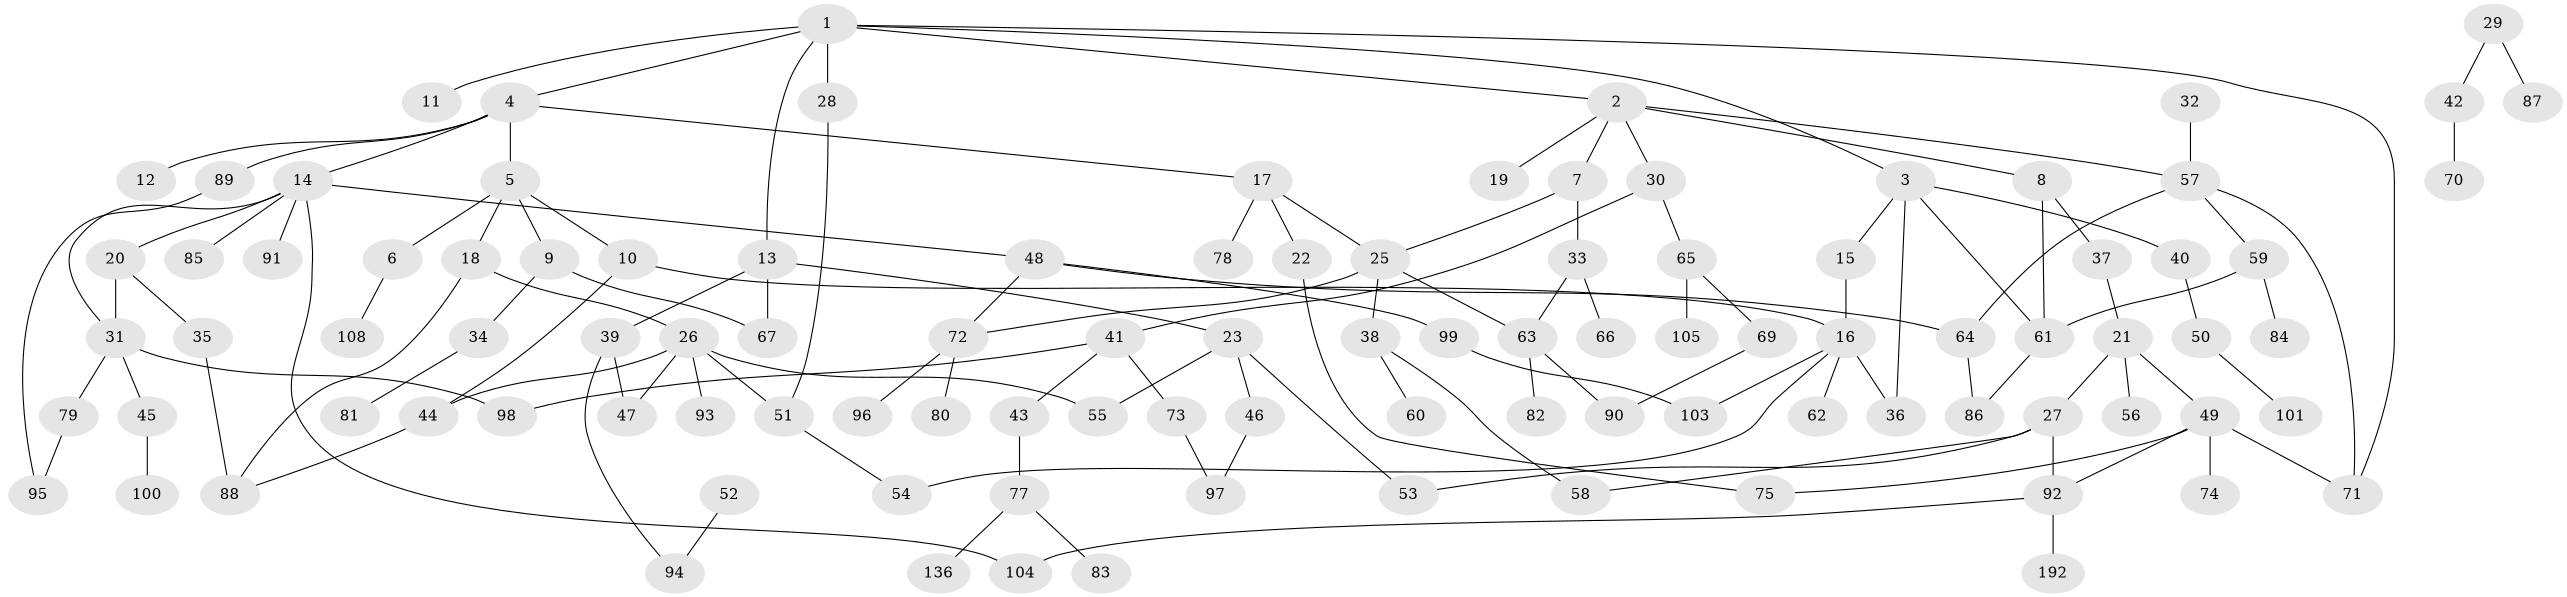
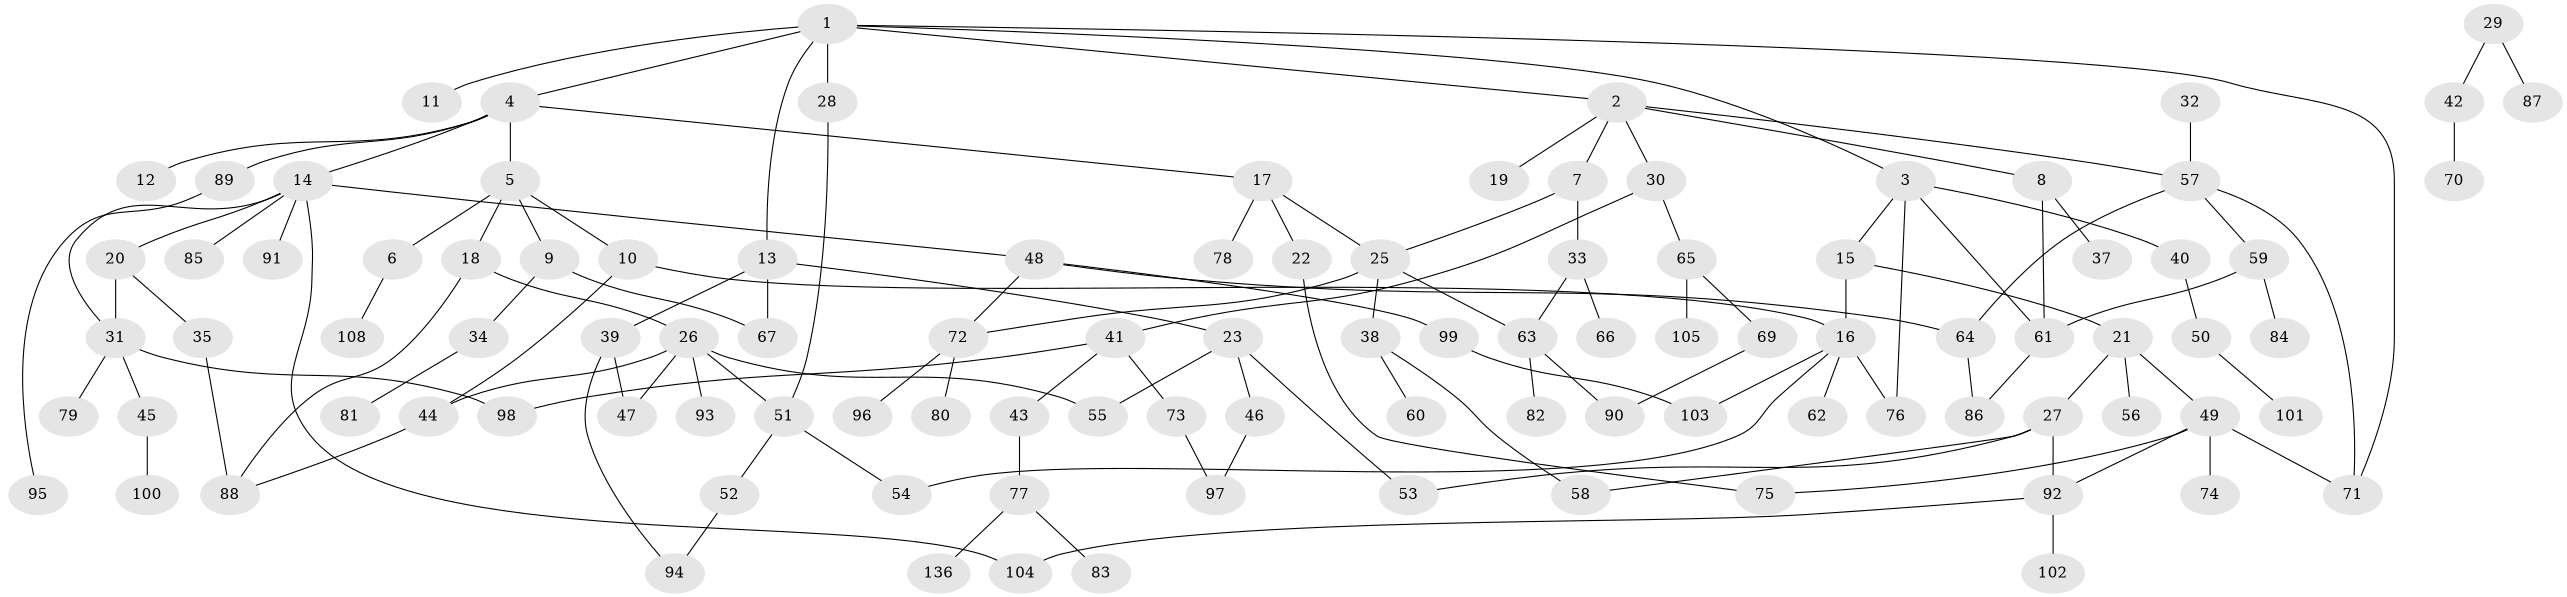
  graph {
    node [color=gray90 style=filled]
    1
    2
    3
    4
    11
    13
    28
    71
    7
    8
    19
    30
    57
    15
    40
    61
-   76 [label=36]
+   76
    5
    12
    14
    17
    89
    67
    23
    39
    51
    25
    33
    37
    41
    65
    64
    59
    16
    21
    50
    86
    6
    9
    10
    18
    20
    31
    48
    85
    91
    104
    22
    78
    95
    108
    34
    44
    26
    88
    38
    63
    72
    66
    81
    54
    62
    103
    46
    53
    55
    47
    94
    35
    45
    79
    98
    99
    27
    49
    56
    32
    75
    93
    58
    92
    74
    97
    29
    42
    87
    60
    82
    90
    80
    96
    52
-   102 [label=192]
+   102
    70
    43
    73
    69
    105
    100
    101
    77
    83
    n103 [label=136]
    84
    1 -- 2
    1 -- 3
    1 -- 4
    1 -- 11
    1 -- 13
    1 -- 28
    1 -- 71
    2 -- 7
    2 -- 8
    2 -- 19
    2 -- 30
    2 -- 57
    3 -- 15
    3 -- 40
    3 -- 61
    3 -- 76
    4 -- 5
    4 -- 12
    4 -- 14
    4 -- 17
    4 -- 89
    13 -- 67
    13 -- 23
    13 -- 39
    28 -- 51
    7 -- 25
    7 -- 33
    8 -- 61
    8 -- 37
    30 -- 41
    30 -- 65
    57 -- 71
    57 -- 64
    57 -- 59
    15 -- 16
-   37 -- 21
+   15 -- 21
    40 -- 50
    61 -- 86
    5 -- 6
    5 -- 9
    5 -- 10
    5 -- 18
    14 -- 20
    14 -- 31
    14 -- 48
    14 -- 85
    14 -- 91
    14 -- 104
    17 -- 25
    17 -- 22
    17 -- 78
    89 -- 95
    23 -- 46
    23 -- 53
    23 -- 55
    39 -- 47
    39 -- 94
    51 -- 54
+   51 -- 52
    25 -- 38
    25 -- 63
    25 -- 72
    33 -- 63
    33 -- 66
    41 -- 98
    41 -- 43
    41 -- 73
    65 -- 69
    65 -- 105
    64 -- 86
    59 -- 61
    59 -- 84
    16 -- 76
    16 -- 54
    16 -- 62
    16 -- 103
    21 -- 27
    21 -- 49
    21 -- 56
    50 -- 101
    6 -- 108
    9 -- 67
    9 -- 34
    10 -- 16
    10 -- 44
    18 -- 26
    18 -- 88
    20 -- 31
    20 -- 35
    31 -- 45
    31 -- 79
    31 -- 98
    48 -- 64
    48 -- 72
    48 -- 99
    22 -- 75
    34 -- 81
    44 -- 88
    26 -- 51
    26 -- 44
    26 -- 55
    26 -- 47
    26 -- 93
    38 -- 58
    38 -- 60
    63 -- 82
    63 -- 90
    72 -- 80
    72 -- 96
    46 -- 97
    35 -- 88
    45 -- 100
-   79 -- 95
    99 -- 103
    27 -- 53
    27 -- 58
    27 -- 92
    49 -- 71
    49 -- 75
    49 -- 92
    49 -- 74
    32 -- 57
    92 -- 104
    92 -- 102
    29 -- 42
    29 -- 87
    42 -- 70
    52 -- 94
    43 -- 77
    73 -- 97
    69 -- 90
    77 -- 83
    77 -- n103
  }
